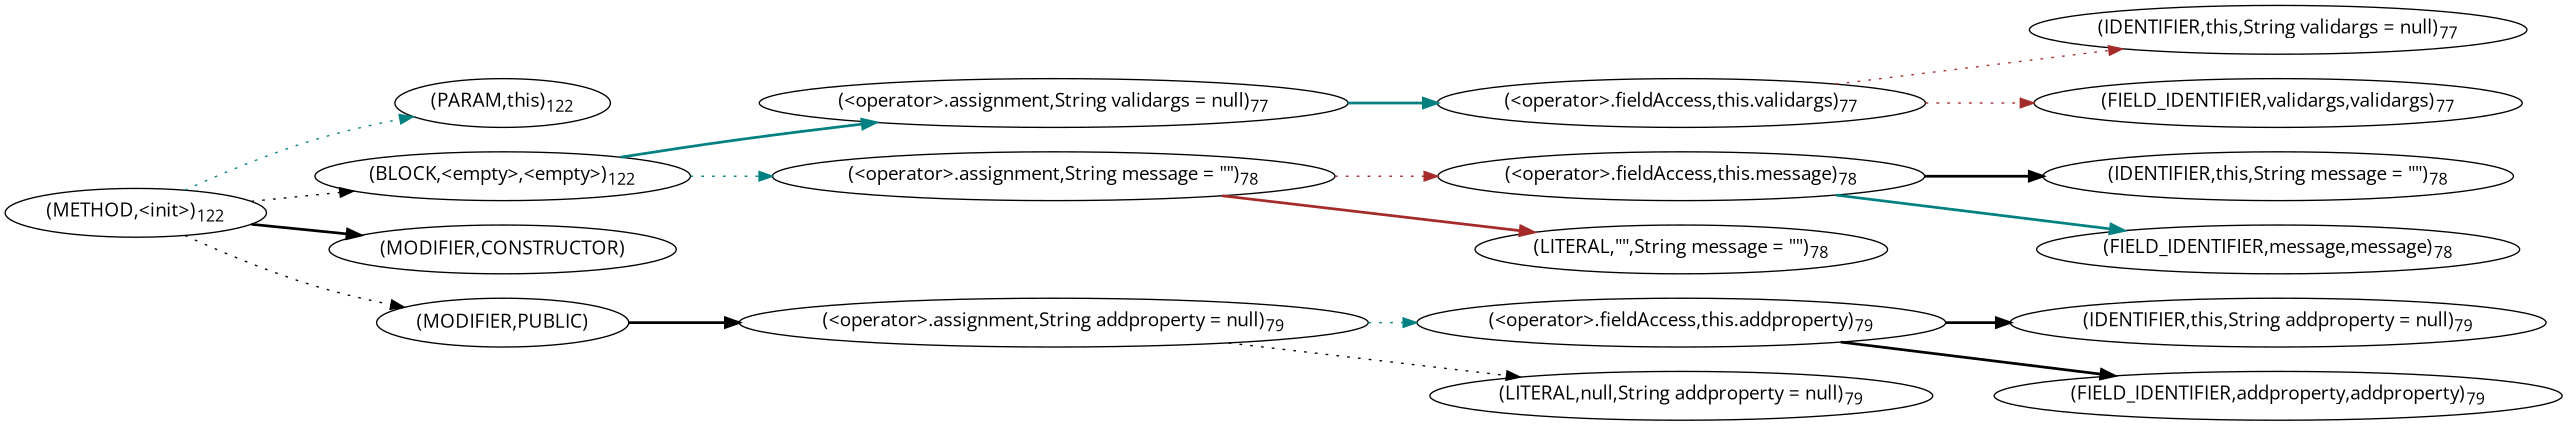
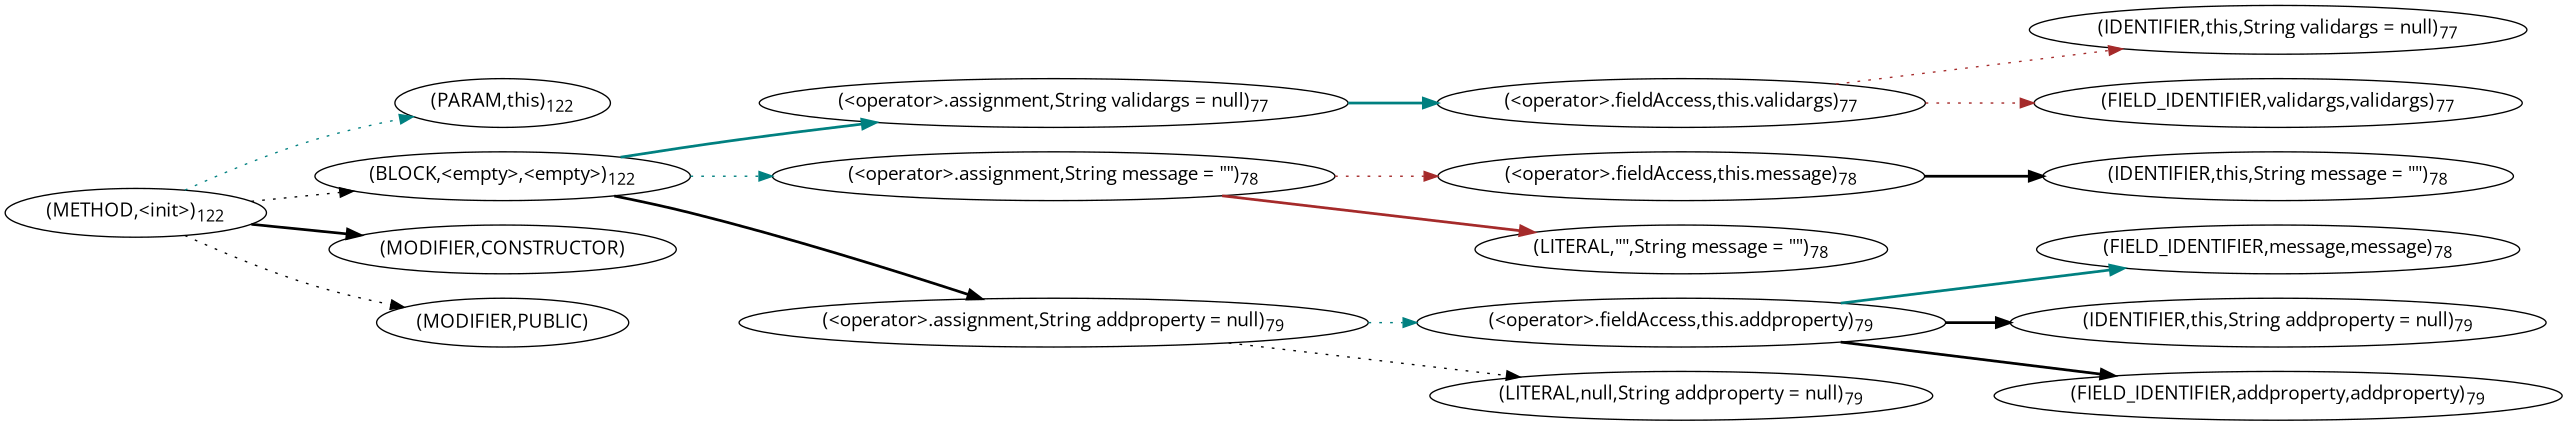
  digraph {
    fontname="Open Sans"
    rankdir=LR
    node [fontname="Open Sans"]
    edge [color=black fontname="Open Sans" style=dotted]
    n1 [label=<(METHOD,&lt;init&gt;)<SUB>122</SUB>>]
    n2 [label=<(PARAM,this)<SUB>122</SUB>>]
    n3 [label=<(BLOCK,&lt;empty&gt;,&lt;empty&gt;)<SUB>122</SUB>>]
    n4 [label=<(MODIFIER,CONSTRUCTOR)>]
    n5 [label=<(MODIFIER,PUBLIC)>]
    n6 [label=<(&lt;operator&gt;.assignment,String validargs = null)<SUB>77</SUB>>]
    n7 [label=<(&lt;operator&gt;.assignment,String message = &quot;&quot;)<SUB>78</SUB>>]
    n8 [label=<(&lt;operator&gt;.assignment,String addproperty = null)<SUB>79</SUB>>]
    n9 [label=<(&lt;operator&gt;.fieldAccess,this.validargs)<SUB>77</SUB>>]
    n10 [label=<(&lt;operator&gt;.fieldAccess,this.message)<SUB>78</SUB>>]
    n11 [label=<(LITERAL,&quot;&quot;,String message = &quot;&quot;)<SUB>78</SUB>>]
    n12 [label=<(&lt;operator&gt;.fieldAccess,this.addproperty)<SUB>79</SUB>>]
    n13 [label=<(LITERAL,null,String addproperty = null)<SUB>79</SUB>>]
    n14 [label=<(IDENTIFIER,this,String validargs = null)<SUB>77</SUB>>]
    n15 [label=<(FIELD_IDENTIFIER,validargs,validargs)<SUB>77</SUB>>]
    n16 [label=<(IDENTIFIER,this,String message = &quot;&quot;)<SUB>78</SUB>>]
    n17 [label=<(FIELD_IDENTIFIER,message,message)<SUB>78</SUB>>]
    n18 [label=<(IDENTIFIER,this,String addproperty = null)<SUB>79</SUB>>]
    n19 [label=<(FIELD_IDENTIFIER,addproperty,addproperty)<SUB>79</SUB>>]
    n1 -> n2 [color=teal]
    n1 -> n3
    n1 -> n4 [style=bold]
    n1 -> n5
    n3 -> n6 [color=teal style=bold]
    n3 -> n7 [color=teal]
-   n5 -> n8 [style=bold]
+   n3 -> n8 [style=bold]
    n6 -> n9 [color=teal style=bold]
    n7 -> n10 [color=brown]
    n7 -> n11 [color=brown style=bold]
    n8 -> n12 [color=teal]
    n8 -> n13
    n9 -> n14 [color=brown]
    n9 -> n15 [color=brown]
    n10 -> n16 [style=bold]
-   n10 -> n17 [color=teal style=bold]
+   n12 -> n17 [color=teal style=bold]
    n12 -> n18 [style=bold]
    n12 -> n19 [style=bold]
  }
